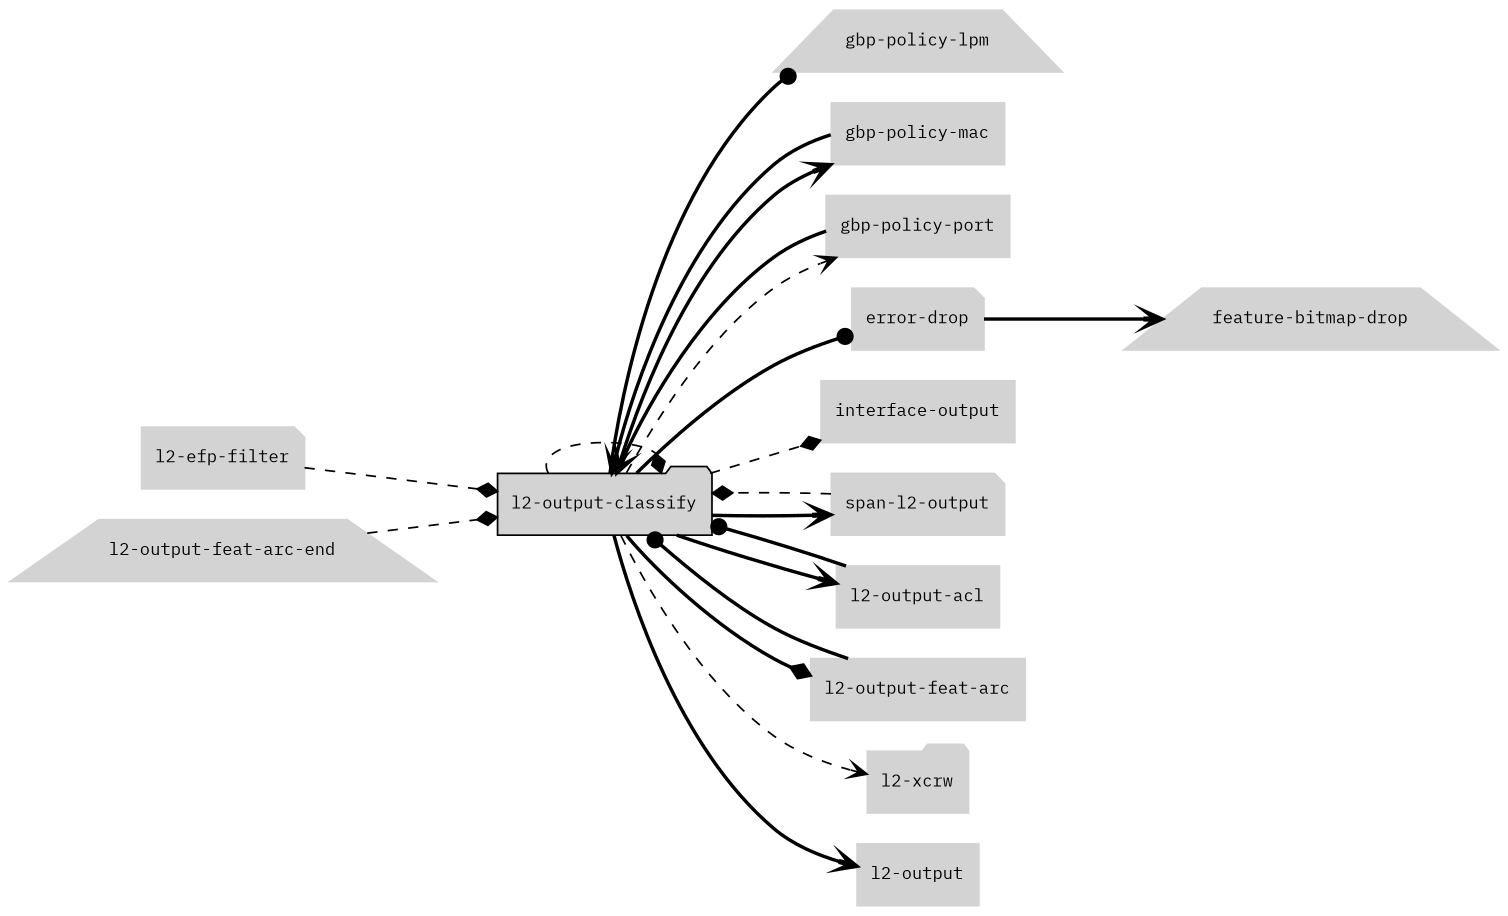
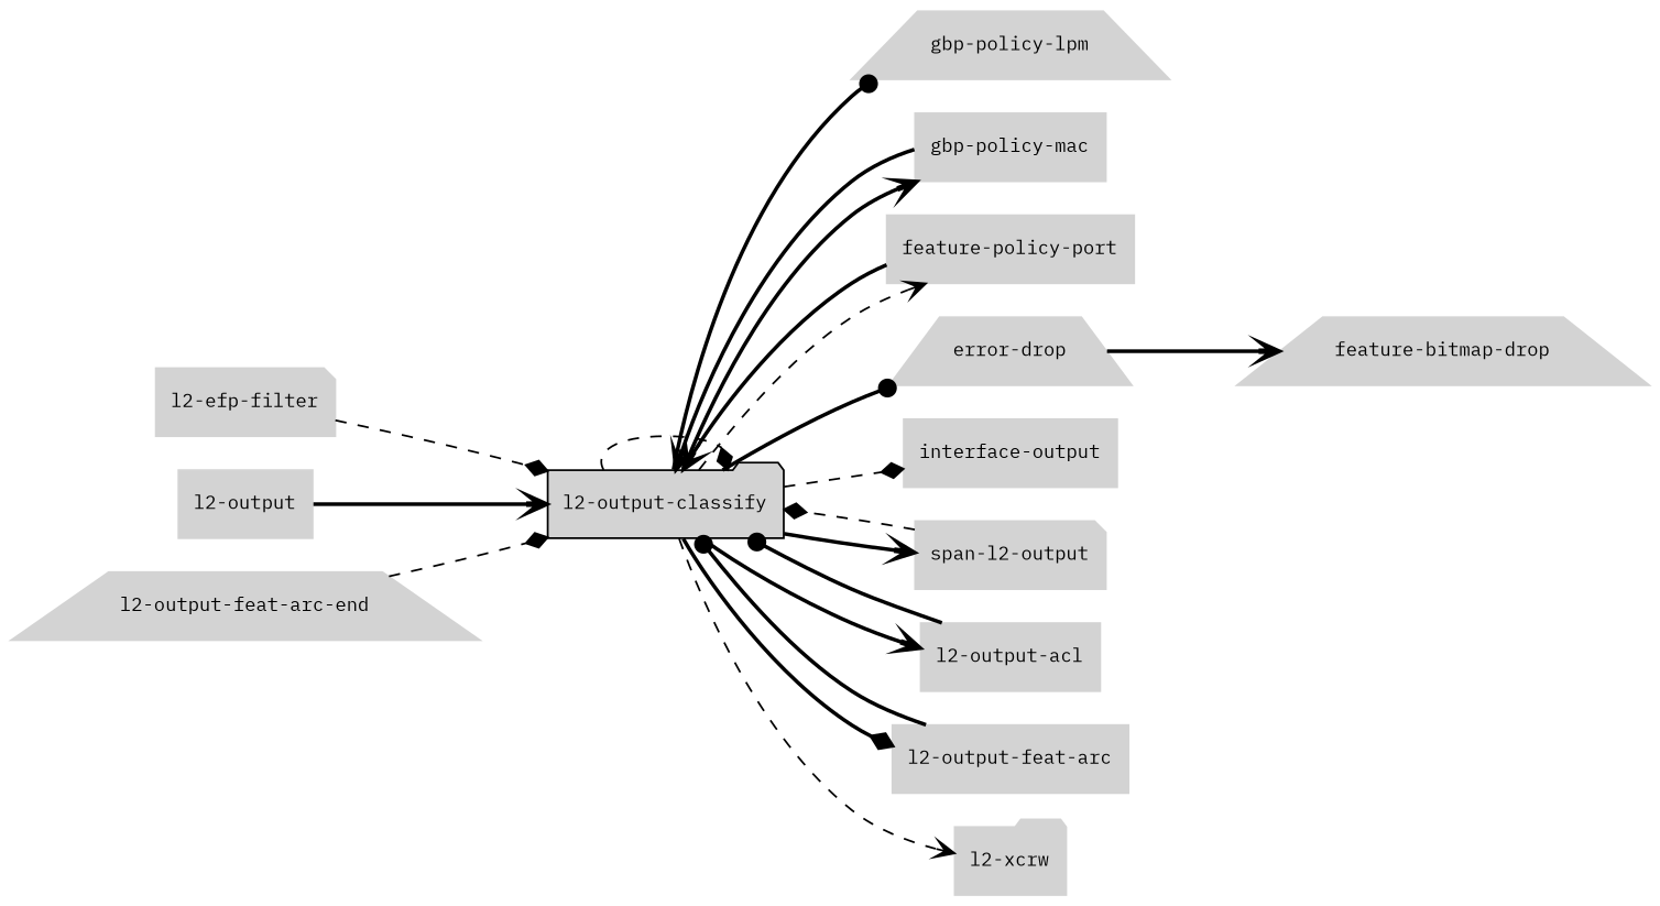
  digraph {
    fontname="IBM Plex Mono"
    rankdir=LR
    node [color=lightgray fillcolor=lightgray fontcolor=black fontname="IBM Plex Mono" fontsize=10 shape=box style=filled]
    edge [arrowhead=vee fontname="IBM Plex Mono" fontsize=8 style=bold]
    "l2-output-classify" [color=black shape=folder]
    "gbp-policy-lpm" [shape=trapezium]
    "gbp-policy-mac"
-   "gbp-policy-port"
-   "error-drop" [shape=note]
+   "gbp-policy-port" [label="feature-policy-port"]
+   "error-drop" [shape=trapezium]
    "interface-output"
    "span-l2-output" [shape=note]
    "l2-output-acl"
    "l2-output-feat-arc"
    "l2-xcrw" [shape=folder]
    "l2-efp-filter" [shape=note]
    "feature-bitmap-drop" [shape=trapezium]
    "l2-output"
    "l2-output-feat-arc-end" [shape=trapezium]
    "l2-output-classify" -> "l2-output-classify" [arrowhead=diamond style=dashed]
    "l2-output-classify" -> "gbp-policy-lpm" [arrowhead=dot]
    "l2-output-classify" -> "gbp-policy-mac"
    "l2-output-classify" -> "gbp-policy-port" [style=dashed]
    "l2-output-classify" -> "error-drop" [arrowhead=dot]
    "l2-output-classify" -> "interface-output" [arrowhead=diamond style=dashed]
    "l2-output-classify" -> "span-l2-output"
    "l2-output-classify" -> "l2-output-acl"
    "l2-output-classify" -> "l2-output-feat-arc" [arrowhead=diamond]
    "l2-output-classify" -> "l2-xcrw" [style=dashed]
    "gbp-policy-mac" -> "l2-output-classify"
    "gbp-policy-port" -> "l2-output-classify"
    "error-drop" -> "feature-bitmap-drop"
    "span-l2-output" -> "l2-output-classify" [arrowhead=diamond style=dashed]
    "l2-output-acl" -> "l2-output-classify" [arrowhead=dot]
    "l2-output-feat-arc" -> "l2-output-classify" [arrowhead=dot]
    "l2-efp-filter" -> "l2-output-classify" [arrowhead=diamond style=dashed]
-   "l2-output-classify" -> "l2-output"
+   "l2-output" -> "l2-output-classify"
    "l2-output-feat-arc-end" -> "l2-output-classify" [arrowhead=diamond style=dashed]
  }
